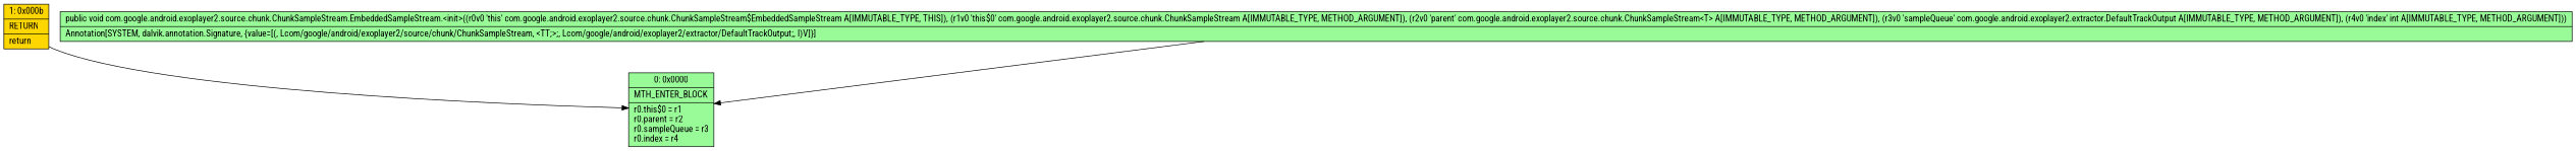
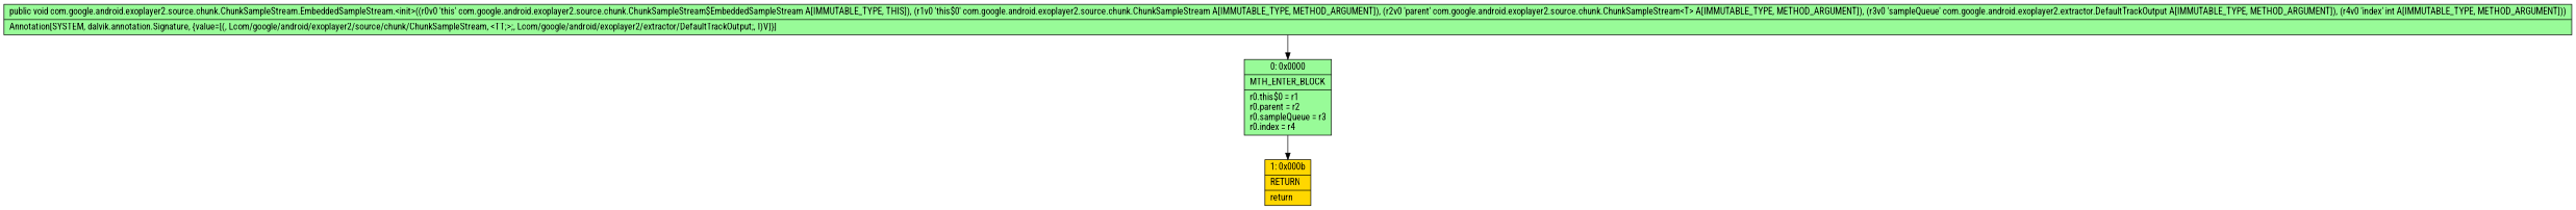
  digraph {
    fontname="Roboto Condensed"
    node [shape=record style=filled fillcolor=palegreen fontname="Roboto Condensed"]
    edge [fontname="Roboto Condensed"]
    n1 [label="{0\:\ 0x0000|MTH_ENTER_BLOCK\l|r0.this$0 = r1\lr0.parent = r2\lr0.sampleQueue = r3\lr0.index = r4\l}"]
    n2 [label="{1\:\ 0x000b|RETURN\l|return\l}" fillcolor=gold]
    n3 [label="{public void com.google.android.exoplayer2.source.chunk.ChunkSampleStream.EmbeddedSampleStream.\<init\>((r0v0 'this' com.google.android.exoplayer2.source.chunk.ChunkSampleStream$EmbeddedSampleStream A[IMMUTABLE_TYPE, THIS]), (r1v0 'this$0' com.google.android.exoplayer2.source.chunk.ChunkSampleStream A[IMMUTABLE_TYPE, METHOD_ARGUMENT]), (r2v0 'parent' com.google.android.exoplayer2.source.chunk.ChunkSampleStream\<T\> A[IMMUTABLE_TYPE, METHOD_ARGUMENT]), (r3v0 'sampleQueue' com.google.android.exoplayer2.extractor.DefaultTrackOutput A[IMMUTABLE_TYPE, METHOD_ARGUMENT]), (r4v0 'index' int A[IMMUTABLE_TYPE, METHOD_ARGUMENT]))  | Annotation[SYSTEM, dalvik.annotation.Signature, \{value=[(, Lcom\/google\/android\/exoplayer2\/source\/chunk\/ChunkSampleStream, \<TT;\>;, Lcom\/google\/android\/exoplayer2\/extractor\/DefaultTrackOutput;, I)V]\}]\l}"]
-   n2 -> n1
+   n1 -> n2
    n3 -> n1
  }
